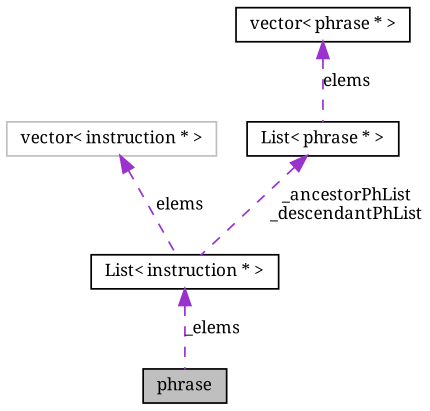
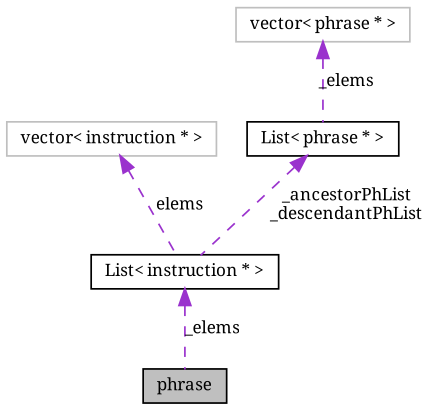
  digraph {
    fontname="Noto Serif"
    node [color=black fillcolor=white fontname="Noto Serif" fontsize=10 shape=record style=filled]
    edge [color=darkorchid3 dir=back fontname="Noto Serif" fontsize=10 labelfontname=Helvetica labelfontsize=10 style=dashed]
    n1 [fillcolor=grey75 fontcolor=black height=0.2 label=phrase width=0.4]
    n2 [height=0.2 label="List\< instruction * \>" width=0.4]
    n3 [color=grey75 height=0.2 label="vector\< instruction * \>" width=0.4]
    n4 [height=0.2 label="List\< phrase * \>" width=0.4]
-   n5 [height=0.2 label="vector\< phrase * \>" width=0.4]
+   n5 [color=grey75 height=0.2 label="vector\< phrase * \>" width=0.4]
    n2 -> n1 [label=_elems]
    n3 -> n2 [label=elems]
    n4 -> n2 [label="_ancestorPhList\n_descendantPhList"]
-   n5 -> n4 [label=elems]
+   n5 -> n4 [label=_elems]
  }
